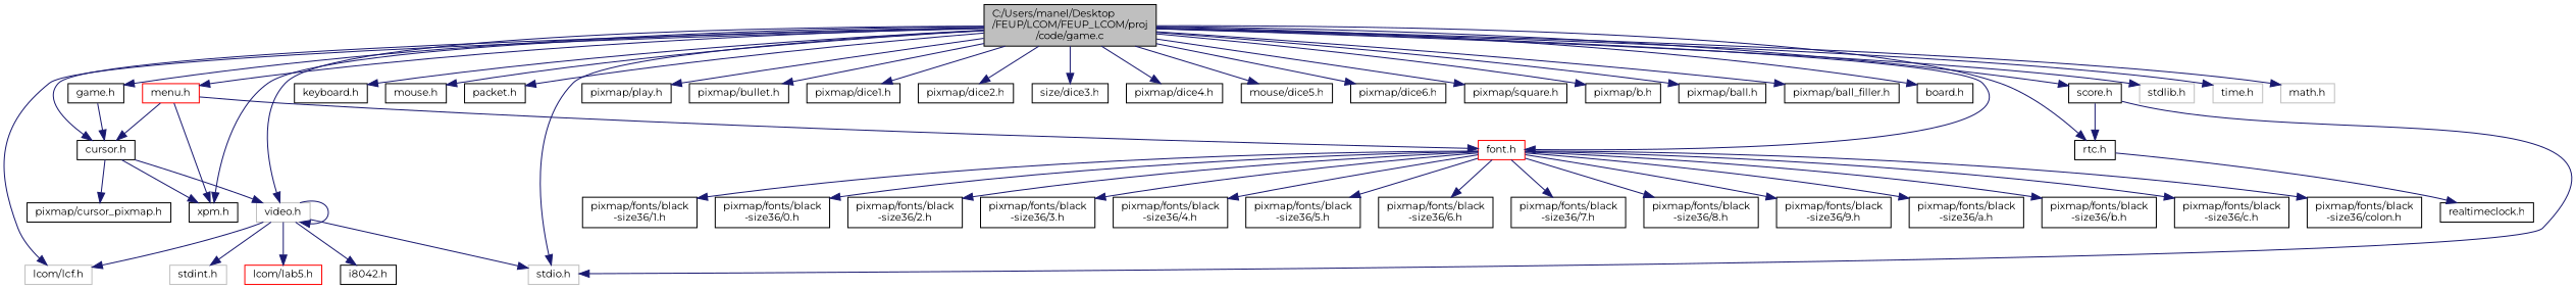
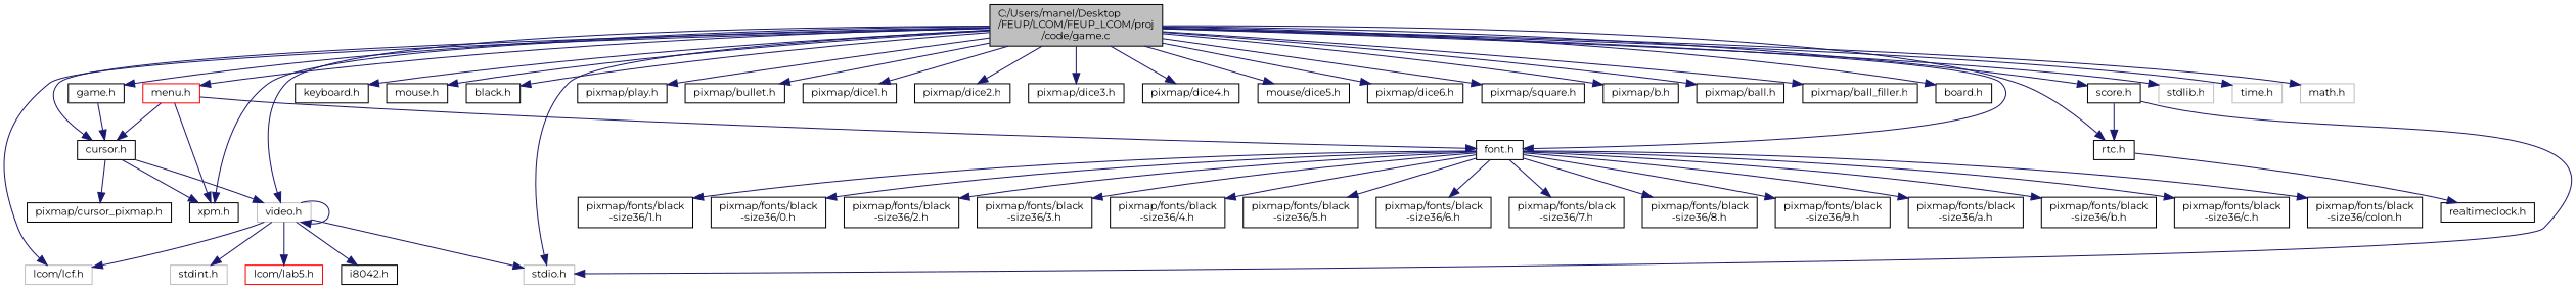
  digraph {
    fontname=Montserrat
    node [color=black fontname=Montserrat fontsize=10 shape=record]
    edge [color=midnightblue fontname=Montserrat fontsize=10 labelfontname=Helvetica labelfontsize=10 style=solid]
    n1 [fillcolor=grey75 fontcolor=black height=0.2 label="C:/Users/manel/Desktop\l/FEUP/LCOM/FEUP_LCOM/proj\l/code/game.c" style=filled width=0.4]
    n2 [color=grey75 height=0.2 label="lcom/lcf.h" width=0.4]
    n3 [height=0.2 label="game.h" width=0.4]
    n4 [height=0.2 label="cursor.h" width=0.4]
    n5 [height=0.2 label="xpm.h" width=0.4]
    n6 [color=grey75 height=0.2 label="video.h" width=0.4]
    n7 [color=grey75 height=0.2 label="stdio.h" width=0.4]
    n8 [height=0.2 label="keyboard.h" width=0.4]
    n9 [height=0.2 label="mouse.h" width=0.4]
-   n10 [height=0.2 label="packet.h" width=0.4]
+   n10 [height=0.2 label="black.h" width=0.4]
    n11 [height=0.2 label="rtc.h" width=0.4]
    n12 [height=0.2 label="pixmap/play.h" width=0.4]
    n13 [height=0.2 label="pixmap/bullet.h" width=0.4]
    n14 [height=0.2 label="pixmap/dice1.h" width=0.4]
    n15 [height=0.2 label="pixmap/dice2.h" width=0.4]
-   n16 [height=0.2 label="size/dice3.h" width=0.4]
+   n16 [height=0.2 label="pixmap/dice3.h" width=0.4]
    n17 [height=0.2 label="pixmap/dice4.h" width=0.4]
    n18 [height=0.2 label="mouse/dice5.h" width=0.4]
    n19 [height=0.2 label="pixmap/dice6.h" width=0.4]
    n20 [height=0.2 label="pixmap/square.h" width=0.4]
    n21 [height=0.2 label="pixmap/b.h" width=0.4]
    n22 [height=0.2 label="pixmap/ball.h" width=0.4]
    n23 [height=0.2 label="pixmap/ball_filler.h" width=0.4]
    n24 [height=0.2 label="board.h" width=0.4]
-   n25 [color=red height=0.2 label="font.h" width=0.4]
+   n25 [height=0.2 label="font.h" width=0.4]
    n26 [color=red height=0.2 label="menu.h" width=0.4]
    n27 [height=0.2 label="score.h" width=0.4]
    n28 [color=grey75 height=0.2 label="stdlib.h" width=0.4]
    n29 [color=grey75 height=0.2 label="time.h" width=0.4]
    n30 [color=grey75 height=0.2 label="math.h" width=0.4]
    n31 [height=0.2 label="pixmap/cursor_pixmap.h" width=0.4]
    n32 [color=red height=0.2 label="lcom/lab5.h" width=0.4]
    n33 [height=0.2 label="i8042.h" width=0.4]
    n34 [color=grey75 height=0.2 label="stdint.h" width=0.4]
    n35 [height=0.2 label="realtimeclock.h" width=0.4]
    n36 [height=0.2 label="pixmap/fonts/black\l-size36/1.h" width=0.4]
    n37 [height=0.2 label="pixmap/fonts/black\l-size36/0.h" width=0.4]
    n38 [height=0.2 label="pixmap/fonts/black\l-size36/2.h" width=0.4]
    n39 [height=0.2 label="pixmap/fonts/black\l-size36/3.h" width=0.4]
    n40 [height=0.2 label="pixmap/fonts/black\l-size36/4.h" width=0.4]
    n41 [height=0.2 label="pixmap/fonts/black\l-size36/5.h" width=0.4]
    n42 [height=0.2 label="pixmap/fonts/black\l-size36/6.h" width=0.4]
    n43 [height=0.2 label="pixmap/fonts/black\l-size36/7.h" width=0.4]
    n44 [height=0.2 label="pixmap/fonts/black\l-size36/8.h" width=0.4]
    n45 [height=0.2 label="pixmap/fonts/black\l-size36/9.h" width=0.4]
    n46 [height=0.2 label="pixmap/fonts/black\l-size36/a.h" width=0.4]
    n47 [height=0.2 label="pixmap/fonts/black\l-size36/b.h" width=0.4]
    n48 [height=0.2 label="pixmap/fonts/black\l-size36/c.h" width=0.4]
    n49 [height=0.2 label="pixmap/fonts/black\l-size36/colon.h" width=0.4]
    n1 -> n2
    n1 -> n3
    n1 -> n4
    n1 -> n5
    n1 -> n6
    n1 -> n7
    n1 -> n8
    n1 -> n9
    n1 -> n10
    n1 -> n11
    n1 -> n12
    n1 -> n13
    n1 -> n14
    n1 -> n15
    n1 -> n16
    n1 -> n17
    n1 -> n18
    n1 -> n19
    n1 -> n20
    n1 -> n21
    n1 -> n22
    n1 -> n23
    n1 -> n24
    n1 -> n25
    n1 -> n26
    n1 -> n27
    n1 -> n28
    n1 -> n29
    n1 -> n30
    n3 -> n4
    n4 -> n5
    n4 -> n6
    n4 -> n31
    n6 -> n2
    n6 -> n6
    n6 -> n7
    n6 -> n32
    n6 -> n33
    n6 -> n34
    n11 -> n35
    n25 -> n36
    n25 -> n37
    n25 -> n38
    n25 -> n39
    n25 -> n40
    n25 -> n41
    n25 -> n42
    n25 -> n43
    n25 -> n44
    n25 -> n45
    n25 -> n46
    n25 -> n47
    n25 -> n48
    n25 -> n49
    n26 -> n4
    n26 -> n5
    n26 -> n25
    n27 -> n7
    n27 -> n11
  }
